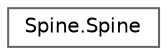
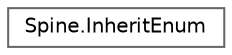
  digraph {
    rankdir=LR
-   n1 [color=grey40 fillcolor=white fontname=Helvetica fontsize=10 height=0.2 label="Spine.Spine" shape=box style=filled width=0.4]
+   n1 [color=grey40 fillcolor=white fontname=Helvetica fontsize=10 height=0.2 label="Spine.InheritEnum" shape=box style=filled width=0.4]
  }
